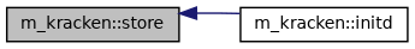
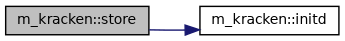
  digraph {
    rankdir=LR
    node [color=black fontname=Helvetica fontsize=10 shape=record style=filled]
    n1 [fillcolor=grey75 fontcolor=black height=0.2 label="m_kracken::store" width=0.4]
    n2 [fillcolor=white height=0.2 label="m_kracken::initd" width=0.4]
-   n2 -> n1 [color=midnightblue fontname=Helvetica fontsize=10 labelfontname=Helvetica labelfontsize=10 style=solid]
+   n1 -> n2 [color=midnightblue fontname=Helvetica fontsize=10 labelfontname=Helvetica labelfontsize=10 style=solid]
  }
